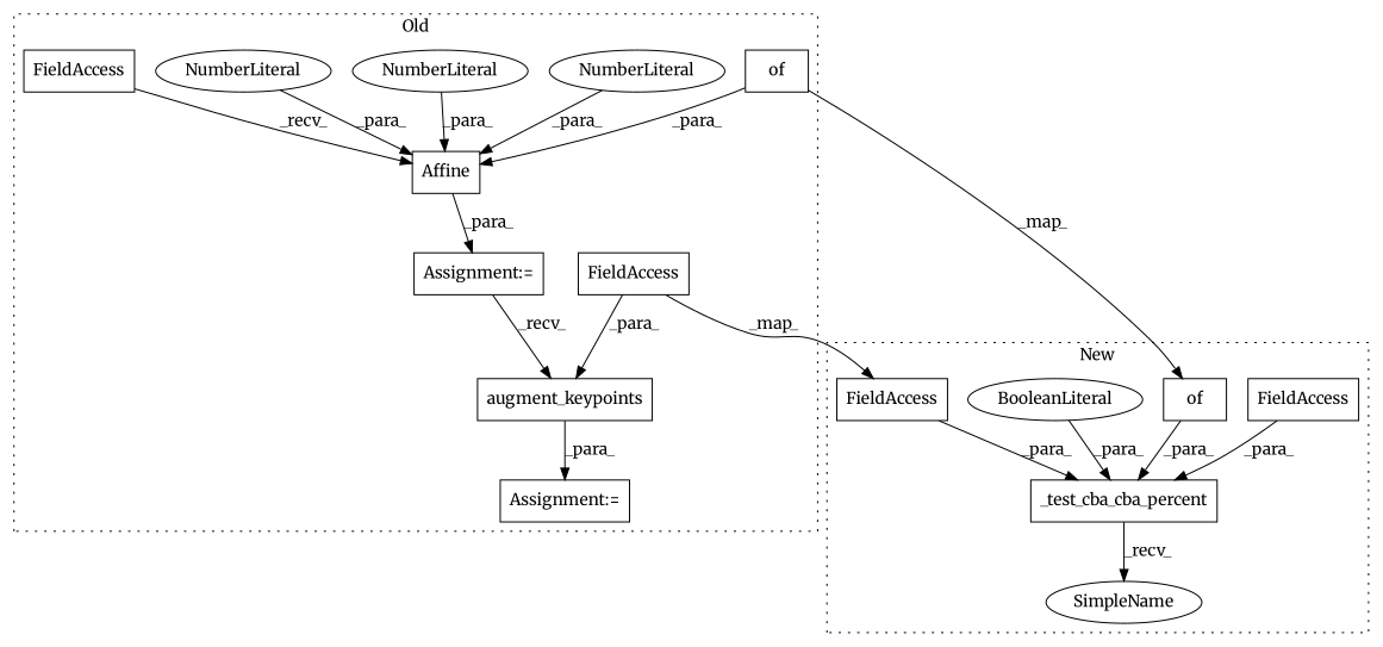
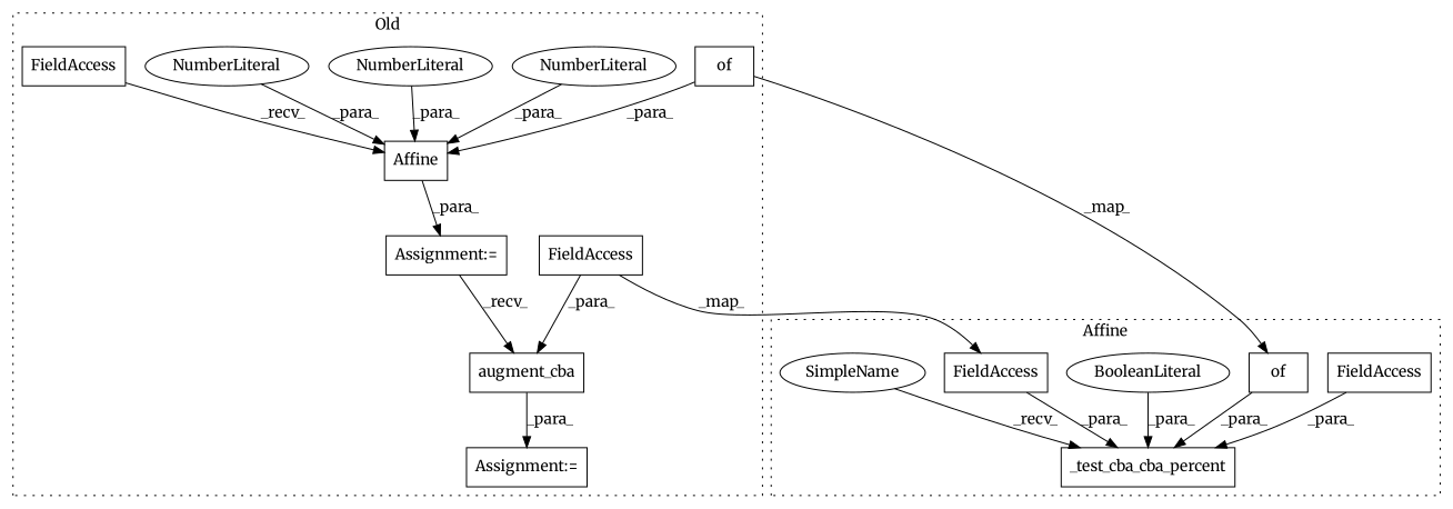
  digraph {
    fontname=Merriweather
    node [a=32 fontname=Merriweather l=1 shape=box]
    edge [fontname=Merriweather]
    n1 [l="7,1" label=Affine s="47235,47274"]
-   n2 [l="18,1" label=augment_keypoints s="47334,47362"]
+   n2 [l="18,1" label=augment_cba s="47334,47362"]
    n3 [a=34 label=NumberLiteral s=47273 shape=ellipse]
    n4 [a=34 l=3 label=NumberLiteral s=47242 shape=ellipse]
    n5 [a=34 label=NumberLiteral s=47271 shape=ellipse]
    n6 [a=22 l=17 label=FieldAccess s=47217]
    n7 [l="3,1" label=of s="47250,47269"]
    n8 [a=7 label="Assignment:=" s=47216]
    n9 [a=7 label="Assignment:=" s=47325]
    n10 [a=22 l=10 label=FieldAccess s=47352]
    n11 [l="28,1" label=_test_cba_cba_percent s="49787,49896"]
    n12 [a=22 l=20 label=FieldAccess s=49871]
    n13 [l="3,1" label=of s="49839,49858"]
    n14 [a=9 l=4 label=BooleanLiteral s=49892 shape=ellipse]
    n15 [a=22 l=10 label=FieldAccess s=49860]
    n16 [a=42 l=4 label=SimpleName s=49782 shape=ellipse]
    subgraph cluster_1 {
      label=Old
      style=dotted
      n1
      n2
      n3
      n4
      n5
      n6
      n7
      n8
      n9
      n10
    }
    subgraph cluster_2 {
-     label=New
+     label=Affine
      style=dotted
      n11
      n12
      n13
      n14
      n15
      n16
    }
    n1 -> n8 [label=_para_]
    n2 -> n9 [label=_para_]
    n3 -> n1 [label=_para_]
    n4 -> n1 [label=_para_]
    n5 -> n1 [label=_para_]
    n6 -> n1 [label=_recv_]
    n7 -> n1 [label=_para_]
    n7 -> n13 [label=_map_]
    n8 -> n2 [label=_recv_]
    n10 -> n2 [label=_para_]
    n10 -> n15 [label=_map_]
    n12 -> n11 [label=_para_]
    n13 -> n11 [label=_para_]
    n14 -> n11 [label=_para_]
    n15 -> n11 [label=_para_]
-   n11 -> n16 [label=_recv_]
+   n16 -> n11 [label=_recv_]
  }
